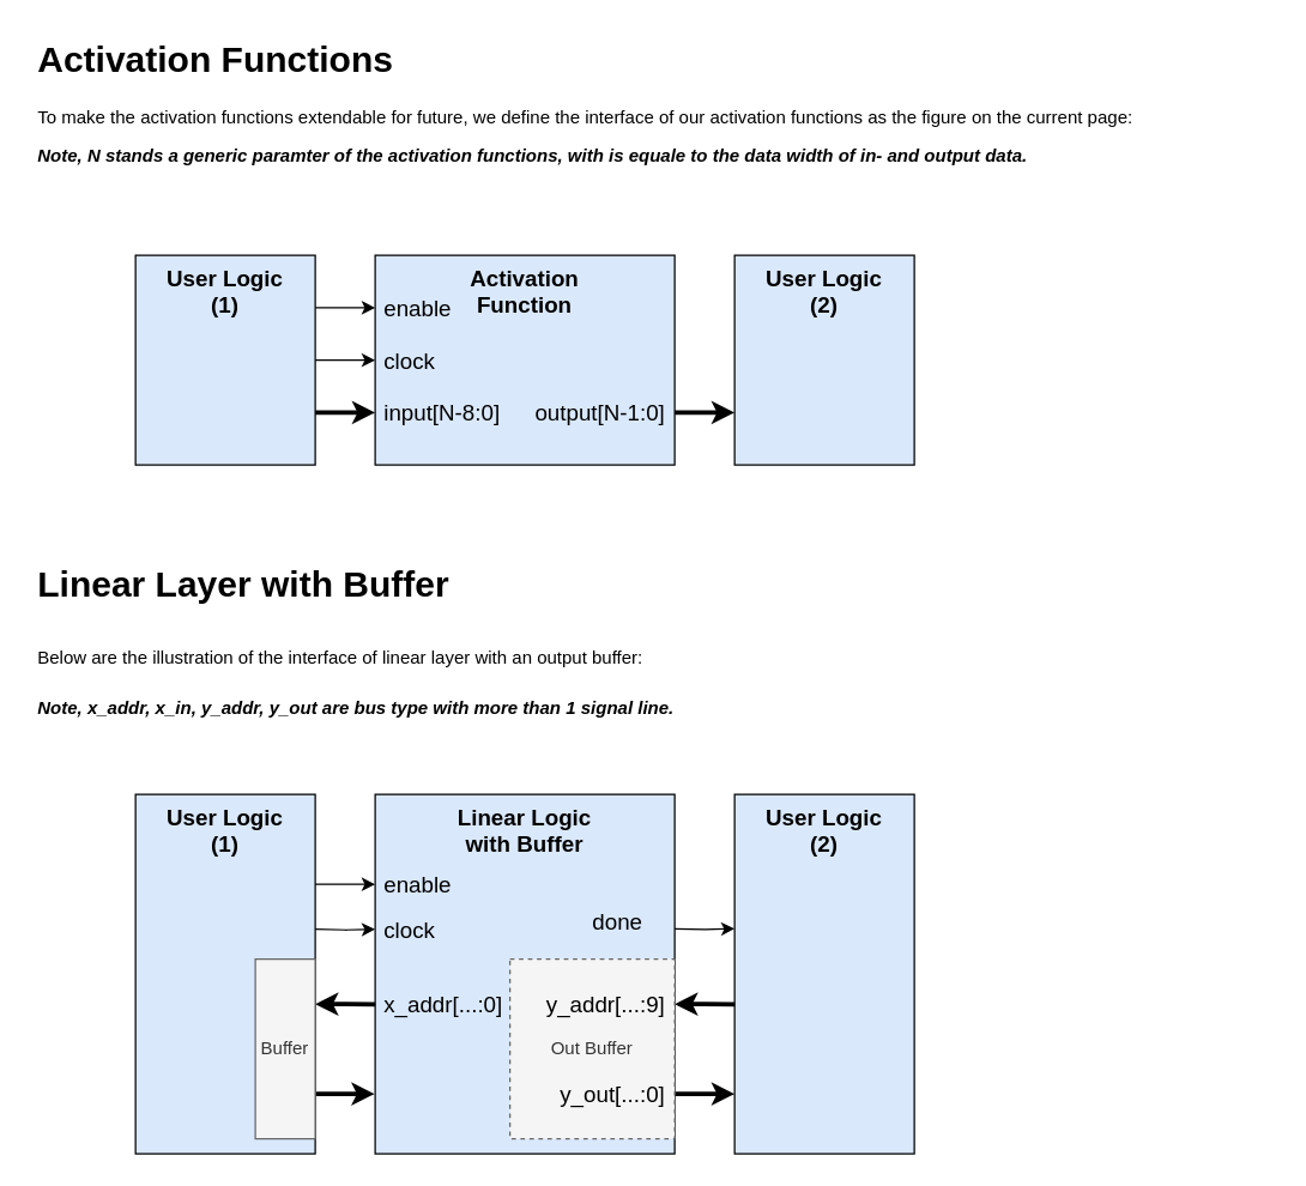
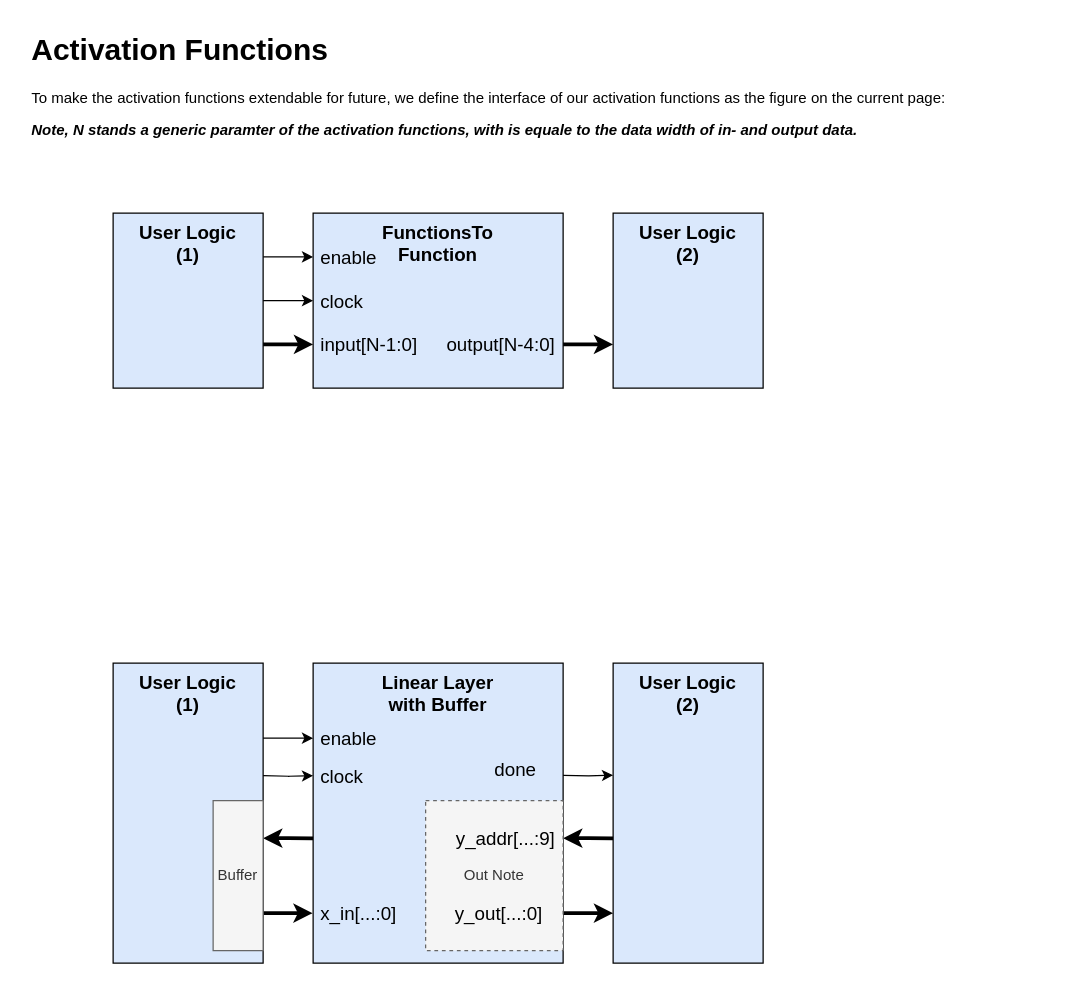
  <mxCell id="0" />
  <mxCell id="1" parent="0" />
  <mxCell id="2" value="&lt;h1&gt;Activation Functions&lt;/h1&gt;&lt;p&gt;To make the activation functions extendable for future, we define the interface of our activation functions as the figure on the current page:&lt;/p&gt;&lt;p&gt;&lt;i&gt;&lt;b&gt;Note, N stands a generic paramter of the activation functions, with is equale to the data width of in- and output data.&lt;/b&gt;&lt;/i&gt;&lt;/p&gt;&lt;p&gt;&lt;br&gt;&lt;/p&gt;&lt;p&gt;&lt;br&gt;&lt;/p&gt;&lt;p&gt;&lt;br&gt;&lt;/p&gt;" style="text;html=1;strokeColor=none;fillColor=none;spacing=5;spacingTop=-20;whiteSpace=wrap;overflow=hidden;rounded=0;" parent="1" vertex="1"><mxGeometry x="20" y="20" width="830" height="110" as="geometry" /></mxCell>
  <mxCell id="3" value="" style="group" parent="1" vertex="1" connectable="0"><mxGeometry x="90" y="170" width="520" height="140" as="geometry" /></mxCell>
  <mxCell id="4" style="edgeStyle=orthogonalEdgeStyle;rounded=0;orthogonalLoop=1;jettySize=auto;html=1;exitX=1;exitY=0.25;exitDx=0;exitDy=0;entryX=0;entryY=0.25;entryDx=0;entryDy=0;strokeWidth=1;fontSize=15;" parent="3" source="5" target="6" edge="1"><mxGeometry relative="1" as="geometry" /></mxCell>
  <mxCell id="5" value="User Logic&lt;br&gt;(1)" style="rounded=0;whiteSpace=wrap;html=1;verticalAlign=top;fontStyle=1;fontSize=15;fillColor=#dae8fc;strokeColor=#000000;" parent="3" vertex="1"><mxGeometry width="120" height="140" as="geometry" /></mxCell>
- <mxCell id="6" value="Activation&lt;br&gt;Function" style="rounded=0;whiteSpace=wrap;html=1;verticalAlign=top;fontStyle=1;fontSize=15;fillColor=#dae8fc;strokeColor=#000000;" parent="3" vertex="1"><mxGeometry x="160" width="200" height="140" as="geometry" /></mxCell>
+ <mxCell id="6" value="FunctionsTo&lt;br&gt;Function" style="rounded=0;whiteSpace=wrap;html=1;verticalAlign=top;fontStyle=1;fontSize=15;fillColor=#dae8fc;strokeColor=#000000;" parent="3" vertex="1"><mxGeometry x="160" width="200" height="140" as="geometry" /></mxCell>
  <mxCell id="7" style="edgeStyle=orthogonalEdgeStyle;rounded=0;orthogonalLoop=1;jettySize=auto;html=1;exitX=1;exitY=0.5;exitDx=0;exitDy=0;fontSize=15;" parent="3" source="5" target="6" edge="1"><mxGeometry relative="1" as="geometry"><Array as="points"><mxPoint x="130" y="70" /><mxPoint x="130" y="70" /></Array></mxGeometry></mxCell>
  <mxCell id="8" style="edgeStyle=orthogonalEdgeStyle;rounded=0;orthogonalLoop=1;jettySize=auto;html=1;exitX=1;exitY=0.75;exitDx=0;exitDy=0;entryX=0;entryY=0.75;entryDx=0;entryDy=0;fontSize=15;strokeWidth=3;" parent="3" source="5" target="6" edge="1"><mxGeometry relative="1" as="geometry" /></mxCell>
  <mxCell id="9" value="&amp;nbsp;clock" style="text;html=1;strokeColor=none;fillColor=none;align=left;verticalAlign=middle;whiteSpace=wrap;rounded=0;fontSize=15;" parent="3" vertex="1"><mxGeometry x="160" y="55" width="60" height="30" as="geometry" /></mxCell>
- <mxCell id="10" value="&amp;nbsp;input[N-8:0]" style="text;html=1;strokeColor=none;fillColor=none;align=left;verticalAlign=middle;whiteSpace=wrap;rounded=0;fontSize=15;" parent="3" vertex="1"><mxGeometry x="160" y="90" width="90" height="30" as="geometry" /></mxCell>
+ <mxCell id="10" value="&amp;nbsp;input[N-1:0]" style="text;html=1;strokeColor=none;fillColor=none;align=left;verticalAlign=middle;whiteSpace=wrap;rounded=0;fontSize=15;" parent="3" vertex="1"><mxGeometry x="160" y="90" width="90" height="30" as="geometry" /></mxCell>
  <mxCell id="11" value="User Logic&lt;br&gt;(2)" style="rounded=0;whiteSpace=wrap;html=1;verticalAlign=top;fontStyle=1;fontSize=15;fillColor=#dae8fc;strokeColor=#000000;" parent="3" vertex="1"><mxGeometry x="400" width="120" height="140" as="geometry" /></mxCell>
  <mxCell id="12" style="edgeStyle=orthogonalEdgeStyle;rounded=0;orthogonalLoop=1;jettySize=auto;html=1;exitX=1;exitY=0.75;exitDx=0;exitDy=0;entryX=0;entryY=0.75;entryDx=0;entryDy=0;strokeWidth=3;fontSize=15;" parent="3" source="6" target="11" edge="1"><mxGeometry relative="1" as="geometry" /></mxCell>
- <mxCell id="13" value="output[N-1:0]&amp;nbsp;" style="text;html=1;strokeColor=none;fillColor=none;align=right;verticalAlign=middle;whiteSpace=wrap;rounded=0;fontSize=15;" parent="3" vertex="1"><mxGeometry x="250" y="90" width="110" height="30" as="geometry" /></mxCell>
+ <mxCell id="13" value="output[N-4:0]&amp;nbsp;" style="text;html=1;strokeColor=none;fillColor=none;align=right;verticalAlign=middle;whiteSpace=wrap;rounded=0;fontSize=15;" parent="3" vertex="1"><mxGeometry x="250" y="90" width="110" height="30" as="geometry" /></mxCell>
  <mxCell id="14" value="&amp;nbsp;enable" style="text;html=1;strokeColor=none;fillColor=none;align=left;verticalAlign=middle;whiteSpace=wrap;rounded=0;fontSize=15;" parent="3" vertex="1"><mxGeometry x="160" y="20" width="60" height="30" as="geometry" /></mxCell>
  <mxCell id="15" value="" style="group" parent="1" vertex="1" connectable="0"><mxGeometry x="90" y="530" width="520" height="240" as="geometry" /></mxCell>
  <mxCell id="16" value="User Logic&lt;br&gt;(1)" style="rounded=0;whiteSpace=wrap;html=1;verticalAlign=top;fontStyle=1;fontSize=15;fillColor=#dae8fc;strokeColor=#000000;" parent="15" vertex="1"><mxGeometry width="120" height="240" as="geometry" /></mxCell>
- <mxCell id="17" value="Linear Logic&lt;br&gt;with Buffer" style="rounded=0;whiteSpace=wrap;html=1;verticalAlign=top;fontStyle=1;fontSize=15;fillColor=#dae8fc;strokeColor=#000000;" parent="15" vertex="1"><mxGeometry x="160" width="200" height="240" as="geometry" /></mxCell>
+ <mxCell id="17" value="Linear Layer&lt;br&gt;with Buffer" style="rounded=0;whiteSpace=wrap;html=1;verticalAlign=top;fontStyle=1;fontSize=15;fillColor=#dae8fc;strokeColor=#000000;" parent="15" vertex="1"><mxGeometry x="160" width="200" height="240" as="geometry" /></mxCell>
  <mxCell id="18" style="edgeStyle=orthogonalEdgeStyle;rounded=0;orthogonalLoop=1;jettySize=auto;html=1;exitX=1;exitY=0.25;exitDx=0;exitDy=0;entryX=0;entryY=0.25;entryDx=0;entryDy=0;" parent="15" source="16" target="17" edge="1"><mxGeometry relative="1" as="geometry" /></mxCell>
  <mxCell id="19" value="&amp;nbsp;clock" style="text;html=1;strokeColor=none;fillColor=none;align=left;verticalAlign=middle;whiteSpace=wrap;rounded=0;fontSize=15;" parent="15" vertex="1"><mxGeometry x="160" y="80" width="60" height="20" as="geometry" /></mxCell>
  <mxCell id="20" value="User Logic&lt;br&gt;(2)" style="rounded=0;whiteSpace=wrap;html=1;verticalAlign=top;fontStyle=1;fontSize=15;fillColor=#dae8fc;strokeColor=#000000;" parent="15" vertex="1"><mxGeometry x="400" width="120" height="240" as="geometry" /></mxCell>
  <mxCell id="21" value="&amp;nbsp;enable" style="text;html=1;strokeColor=none;fillColor=none;align=left;verticalAlign=middle;whiteSpace=wrap;rounded=0;fontSize=15;" parent="15" vertex="1"><mxGeometry x="160" y="50" width="60" height="20" as="geometry" /></mxCell>
  <mxCell id="22" style="edgeStyle=orthogonalEdgeStyle;rounded=0;orthogonalLoop=1;jettySize=auto;html=1;exitX=1;exitY=0.25;exitDx=0;exitDy=0;entryX=0;entryY=0.584;entryDx=0;entryDy=0;entryPerimeter=0;startArrow=classic;startFill=1;endArrow=none;endFill=0;strokeWidth=3;" parent="15" source="24" target="17" edge="1"><mxGeometry relative="1" as="geometry" /></mxCell>
  <mxCell id="23" style="edgeStyle=orthogonalEdgeStyle;rounded=0;orthogonalLoop=1;jettySize=auto;html=1;exitX=1;exitY=0.75;exitDx=0;exitDy=0;entryX=-0.002;entryY=0.836;entryDx=0;entryDy=0;entryPerimeter=0;strokeWidth=3;" parent="15" source="24" target="17" edge="1"><mxGeometry relative="1" as="geometry" /></mxCell>
  <mxCell id="24" value="Buffer" style="rounded=0;whiteSpace=wrap;html=1;dashed=0;fillColor=#f5f5f5;fontColor=#333333;strokeColor=#666666;" parent="15" vertex="1"><mxGeometry x="80" y="110" width="40" height="120" as="geometry" /></mxCell>
  <mxCell id="25" style="edgeStyle=orthogonalEdgeStyle;rounded=0;orthogonalLoop=1;jettySize=auto;html=1;exitX=1;exitY=0.25;exitDx=0;exitDy=0;entryX=0;entryY=0.25;entryDx=0;entryDy=0;" parent="15" edge="1"><mxGeometry relative="1" as="geometry"><mxPoint x="120" y="90" as="sourcePoint" /><mxPoint x="160" y="90" as="targetPoint" /></mxGeometry></mxCell>
- <mxCell id="26" value="&amp;nbsp;x_addr[...:0]" style="text;html=1;strokeColor=none;fillColor=none;align=left;verticalAlign=middle;whiteSpace=wrap;rounded=0;fontSize=15;" parent="15" vertex="1"><mxGeometry x="160" y="130" width="90" height="20" as="geometry" /></mxCell>
+ <mxCell id="27" value="&amp;nbsp;x_in[...:0]" style="text;html=1;strokeColor=none;fillColor=none;align=left;verticalAlign=middle;whiteSpace=wrap;rounded=0;fontSize=15;" parent="15" vertex="1"><mxGeometry x="160" y="190" width="90" height="20" as="geometry" /></mxCell>
  <mxCell id="28" style="edgeStyle=orthogonalEdgeStyle;rounded=0;orthogonalLoop=1;jettySize=auto;html=1;exitX=1;exitY=0.25;exitDx=0;exitDy=0;entryX=0;entryY=0.584;entryDx=0;entryDy=0;entryPerimeter=0;strokeWidth=3;startArrow=classic;startFill=1;endArrow=none;endFill=0;" parent="15" source="30" target="20" edge="1"><mxGeometry relative="1" as="geometry" /></mxCell>
  <mxCell id="29" style="edgeStyle=orthogonalEdgeStyle;rounded=0;orthogonalLoop=1;jettySize=auto;html=1;exitX=1;exitY=0.75;exitDx=0;exitDy=0;entryX=0;entryY=0.5;entryDx=0;entryDy=0;strokeWidth=3;startArrow=none;startFill=0;endArrow=classic;endFill=1;" parent="15" source="30" edge="1"><mxGeometry relative="1" as="geometry"><mxPoint x="400" y="200" as="targetPoint" /></mxGeometry></mxCell>
- <mxCell id="30" value="Out Buffer" style="rounded=0;whiteSpace=wrap;html=1;align=center;verticalAlign=middle;dashed=1;fillColor=#f5f5f5;fontColor=#333333;strokeColor=#666666;" parent="15" vertex="1"><mxGeometry x="250" y="110" width="110" height="120" as="geometry" /></mxCell>
+ <mxCell id="30" value="Out Note" style="rounded=0;whiteSpace=wrap;html=1;align=center;verticalAlign=middle;dashed=1;fillColor=#f5f5f5;fontColor=#333333;strokeColor=#666666;" parent="15" vertex="1"><mxGeometry x="250" y="110" width="110" height="120" as="geometry" /></mxCell>
  <mxCell id="31" value="y_addr[...:9]&amp;nbsp;" style="text;html=1;strokeColor=none;fillColor=none;align=right;verticalAlign=middle;whiteSpace=wrap;rounded=0;fontSize=15;" parent="15" vertex="1"><mxGeometry x="270" y="130" width="90" height="20" as="geometry" /></mxCell>
- <mxCell id="32" value="y_out[...:0]&amp;nbsp;" style="text;html=1;strokeColor=none;fillColor=none;align=right;verticalAlign=middle;whiteSpace=wrap;rounded=0;fontSize=15;" parent="15" vertex="1"><mxGeometry x="270" y="190" width="90" height="20" as="geometry" /></mxCell>
+ <mxCell id="32" value="y_out[...:0]&amp;nbsp;" style="text;html=1;strokeColor=none;fillColor=none;align=right;verticalAlign=middle;whiteSpace=wrap;rounded=0;fontSize=15;" parent="15" vertex="1"><mxGeometry x="260" y="190" width="90" height="20" as="geometry" /></mxCell>
  <mxCell id="33" style="edgeStyle=orthogonalEdgeStyle;rounded=0;orthogonalLoop=1;jettySize=auto;html=1;exitX=1;exitY=0.25;exitDx=0;exitDy=0;entryX=0;entryY=0.25;entryDx=0;entryDy=0;" parent="15" edge="1"><mxGeometry relative="1" as="geometry"><mxPoint x="360" y="89.71" as="sourcePoint" /><mxPoint x="400" y="89.71" as="targetPoint" /></mxGeometry></mxCell>
  <mxCell id="34" value="done&amp;nbsp;" style="text;html=1;strokeColor=none;fillColor=none;align=right;verticalAlign=middle;whiteSpace=wrap;rounded=0;fontSize=15;" parent="15" vertex="1"><mxGeometry x="255" y="75" width="90" height="20" as="geometry" /></mxCell>
- <mxCell id="35" value="&lt;h1&gt;Linear Layer with Buffer&lt;/h1&gt;&lt;h1&gt;&lt;span style=&quot;background-color: initial; font-size: 12px; font-weight: normal;&quot;&gt;Below are the illustration of the interface of linear layer with an output buffer:&lt;/span&gt;&lt;br&gt;&lt;/h1&gt;&lt;p&gt;&lt;i&gt;&lt;b&gt;Note, x_addr, x_in, y_addr, y_out are bus type with more than 1 signal line.&lt;/b&gt;&lt;/i&gt;&lt;/p&gt;&lt;p&gt;&lt;br&gt;&lt;/p&gt;&lt;p&gt;&lt;br&gt;&lt;/p&gt;&lt;p&gt;&lt;br&gt;&lt;/p&gt;" style="text;html=1;strokeColor=none;fillColor=none;spacing=5;spacingTop=-20;whiteSpace=wrap;overflow=hidden;rounded=0;" vertex="1" parent="1"><mxGeometry x="20" y="370" width="830" height="110" as="geometry" /></mxCell>
